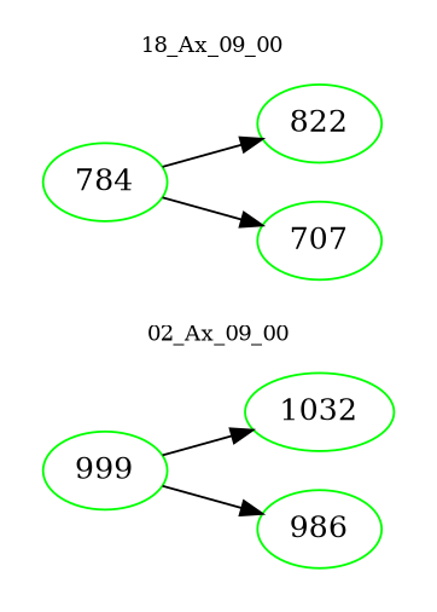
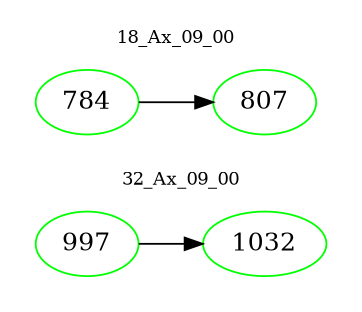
  digraph {
    rankdir=LR
    node [color=green]
    edge [color=black]
-   n1 [label=999]
-   n2 [label=986]
+   n1 [label=997]
    n3 [label=1032]
-   n4 [label=707]
+   n4 [label=807]
    n5 [label=784]
-   n6 [label=822]
    subgraph cluster_1 {
      color=white
      fontsize=10
-     label="02_Ax_09_00"
+     label="32_Ax_09_00"
      n1
-     n2
      n3
    }
    subgraph cluster_2 {
      color=white
      fontsize=10
      label="18_Ax_09_00"
      n4
      n5
-     n6
    }
-   n1 -> n2
    n1 -> n3
    n5 -> n4
-   n5 -> n6
  }
